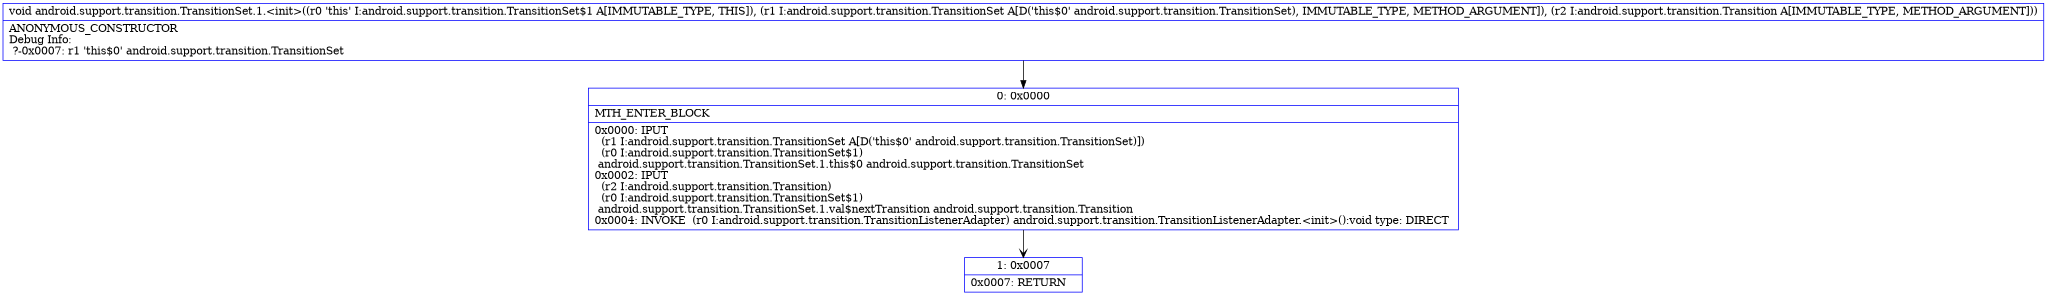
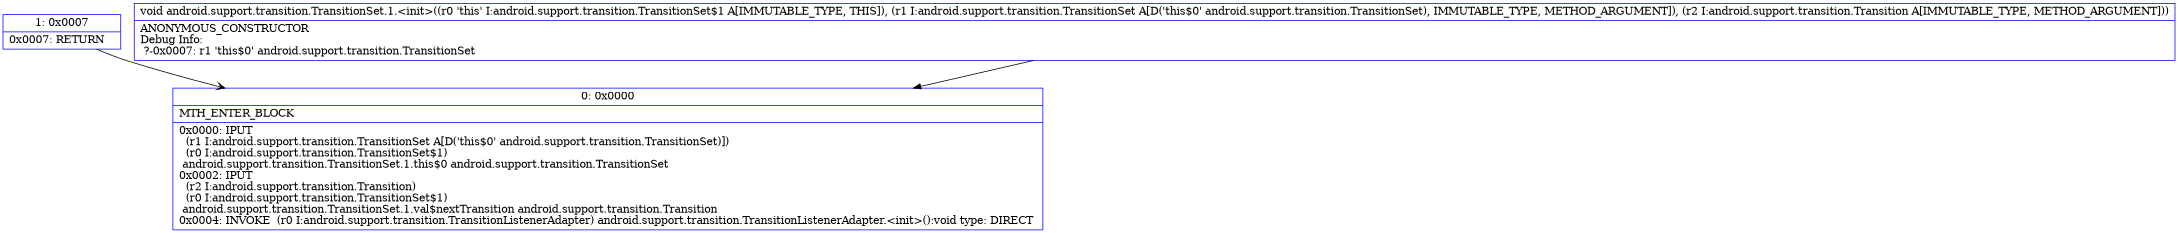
  digraph {
    node [shape=record color=blue]
    n1 [label="{0\:\ 0x0000|MTH_ENTER_BLOCK\l|0x0000: IPUT  \l  (r1 I:android.support.transition.TransitionSet A[D('this$0' android.support.transition.TransitionSet)])\l  (r0 I:android.support.transition.TransitionSet$1)\l android.support.transition.TransitionSet.1.this$0 android.support.transition.TransitionSet \l0x0002: IPUT  \l  (r2 I:android.support.transition.Transition)\l  (r0 I:android.support.transition.TransitionSet$1)\l android.support.transition.TransitionSet.1.val$nextTransition android.support.transition.Transition \l0x0004: INVOKE  (r0 I:android.support.transition.TransitionListenerAdapter) android.support.transition.TransitionListenerAdapter.\<init\>():void type: DIRECT \l}"]
    n2 [label="{1\:\ 0x0007|0x0007: RETURN   \l}"]
    n3 [label="{void android.support.transition.TransitionSet.1.\<init\>((r0 'this' I:android.support.transition.TransitionSet$1 A[IMMUTABLE_TYPE, THIS]), (r1 I:android.support.transition.TransitionSet A[D('this$0' android.support.transition.TransitionSet), IMMUTABLE_TYPE, METHOD_ARGUMENT]), (r2 I:android.support.transition.Transition A[IMMUTABLE_TYPE, METHOD_ARGUMENT]))  | ANONYMOUS_CONSTRUCTOR\lDebug Info:\l  ?\-0x0007: r1 'this$0' android.support.transition.TransitionSet\l}"]
-   n1 -> n2 [arrowhead=vee]
+   n2 -> n1 [arrowhead=vee]
    n3 -> n1 [arrowhead=normal]
  }
